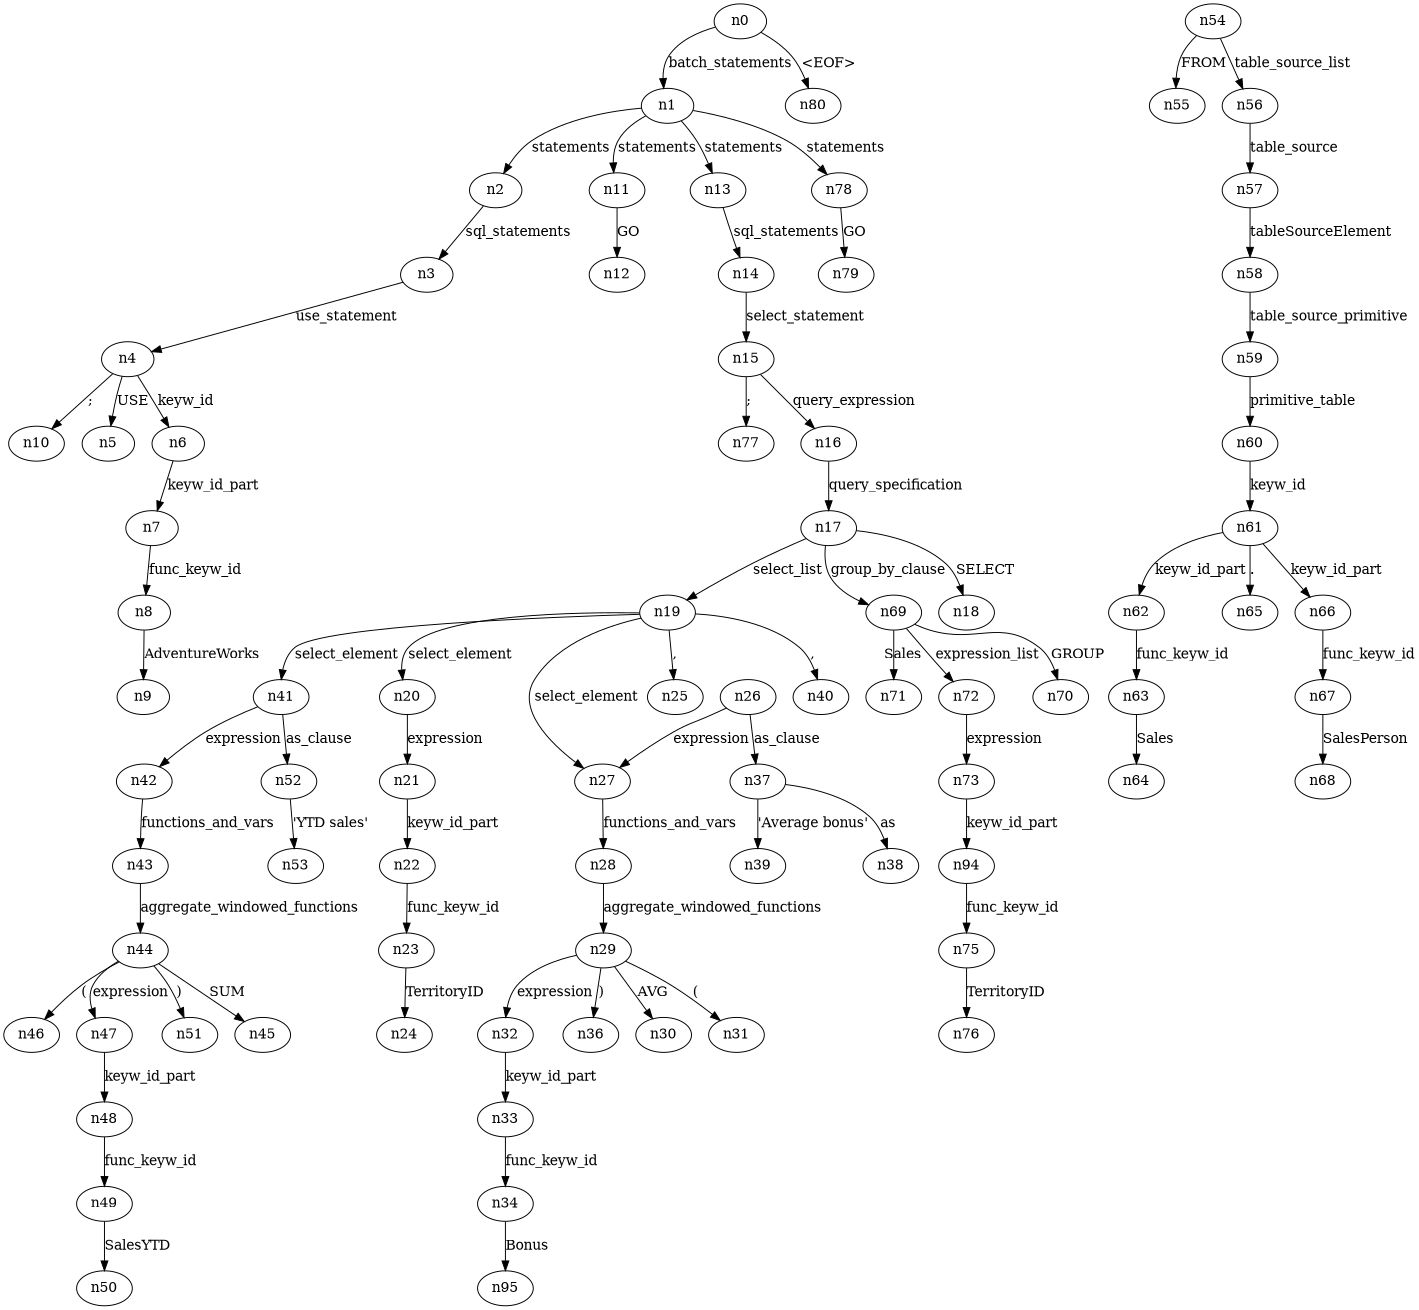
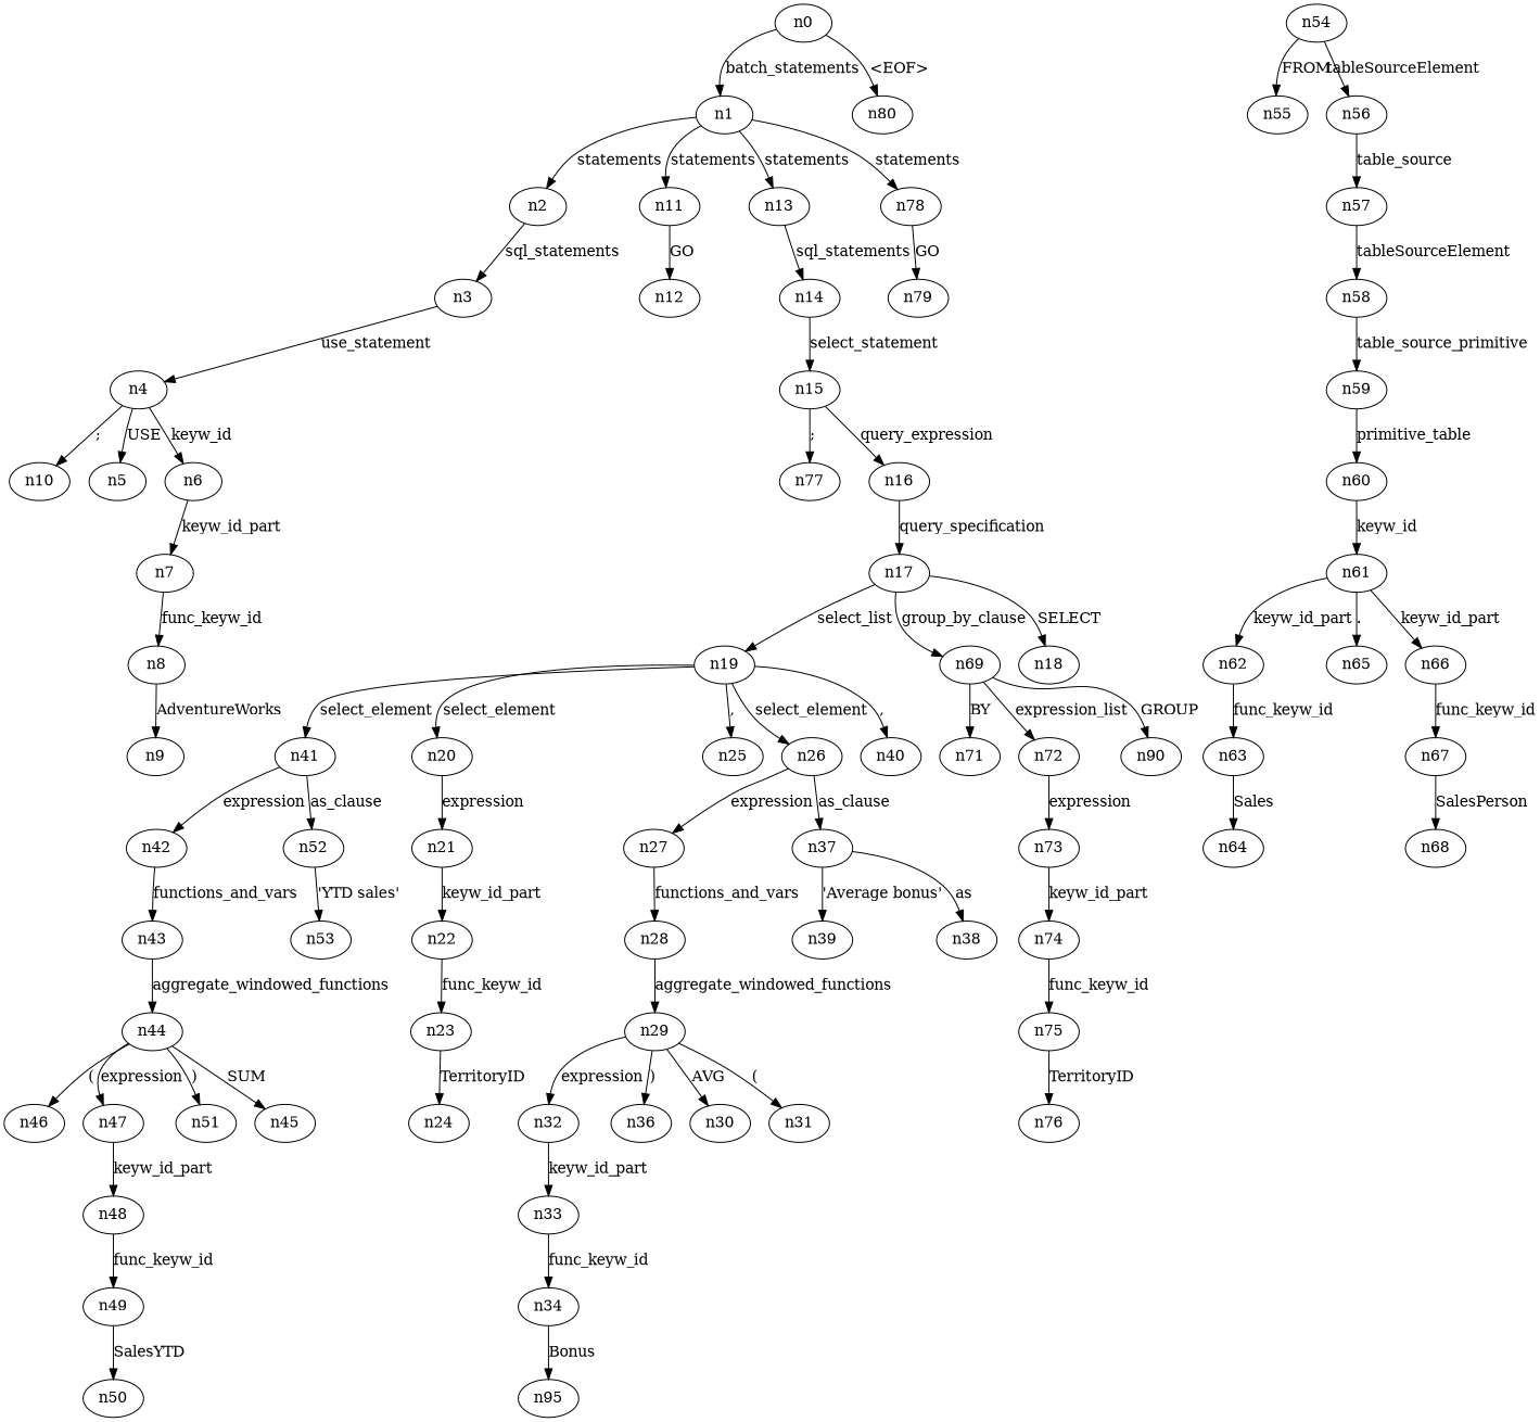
  digraph {
    n0
    n1
    n80
    n2
    n11
    n13
    n78
    n3
    n12
    n14
    n79
    n4
    n5
    n6
    n10
    n7
    n8
    n9
    n15
    n16
    n77
    n17
    n18
    n19
    n69
    n20
    n25
    n26
    n40
    n41
    n54
    n55
    n56
-   n70
+   n70 [label=n90]
    n71
    n72
    n21
    n27
    n37
    n42
    n52
    n22
    n23
    n24
    n28
    n38
    n39
    n29
    n30
    n31
    n32
    n36
    n33
    n34
    n35 [label=n95]
    n43
    n53
    n44
    n45
    n46
    n47
    n51
    n48
    n49
    n50
    n57
    n58
    n59
    n60
    n61
    n62
    n65
    n66
    n63
    n67
    n64
    n68
    n73
-   n74 [label=n94]
+   n74
    n75
    n76
    n0 -> n1 [label=batch_statements]
    n0 -> n80 [label="<EOF>"]
    n1 -> n2 [label=statements]
    n1 -> n11 [label=statements]
    n1 -> n13 [label=statements]
    n1 -> n78 [label=statements]
    n2 -> n3 [label=sql_statements]
    n11 -> n12 [label=GO]
    n13 -> n14 [label=sql_statements]
    n78 -> n79 [label=GO]
    n3 -> n4 [label=use_statement]
    n14 -> n15 [label=select_statement]
    n4 -> n5 [label=USE]
    n4 -> n6 [label=keyw_id]
    n4 -> n10 [label=";"]
    n6 -> n7 [label=keyw_id_part]
    n7 -> n8 [label=func_keyw_id]
    n8 -> n9 [label=AdventureWorks]
    n15 -> n16 [label=query_expression]
    n15 -> n77 [label=";"]
    n16 -> n17 [label=query_specification]
    n17 -> n18 [label=SELECT]
    n17 -> n19 [label=select_list]
    n17 -> n69 [label=group_by_clause]
    n19 -> n20 [label=select_element]
    n19 -> n25 [label=","]
-   n19 -> n27 [label=select_element]
+   n19 -> n26 [label=select_element]
    n19 -> n40 [label=","]
    n19 -> n41 [label=select_element]
    n69 -> n70 [label=GROUP]
-   n69 -> n71 [label=Sales]
+   n69 -> n71 [label=BY]
    n69 -> n72 [label=expression_list]
    n20 -> n21 [label=expression]
    n26 -> n27 [label=expression]
    n26 -> n37 [label=as_clause]
    n41 -> n42 [label=expression]
    n41 -> n52 [label=as_clause]
    n54 -> n55 [label=FROM]
-   n54 -> n56 [label=table_source_list]
+   n54 -> n56 [label=tableSourceElement]
    n56 -> n57 [label=table_source]
    n72 -> n73 [label=expression]
    n21 -> n22 [label=keyw_id_part]
    n27 -> n28 [label=functions_and_vars]
    n37 -> n38 [label=as]
    n37 -> n39 [label="'Average bonus'"]
    n42 -> n43 [label=functions_and_vars]
    n52 -> n53 [label="'YTD sales'"]
    n22 -> n23 [label=func_keyw_id]
    n23 -> n24 [label=TerritoryID]
    n28 -> n29 [label=aggregate_windowed_functions]
    n29 -> n30 [label=AVG]
    n29 -> n31 [label="("]
    n29 -> n32 [label=expression]
    n29 -> n36 [label=")"]
    n32 -> n33 [label=keyw_id_part]
    n33 -> n34 [label=func_keyw_id]
    n34 -> n35 [label=Bonus]
    n43 -> n44 [label=aggregate_windowed_functions]
    n44 -> n45 [label=SUM]
    n44 -> n46 [label="("]
    n44 -> n47 [label=expression]
    n44 -> n51 [label=")"]
    n47 -> n48 [label=keyw_id_part]
    n48 -> n49 [label=func_keyw_id]
    n49 -> n50 [label=SalesYTD]
    n57 -> n58 [label=tableSourceElement]
    n58 -> n59 [label=table_source_primitive]
    n59 -> n60 [label=primitive_table]
    n60 -> n61 [label=keyw_id]
    n61 -> n62 [label=keyw_id_part]
    n61 -> n65 [label="."]
    n61 -> n66 [label=keyw_id_part]
    n62 -> n63 [label=func_keyw_id]
    n66 -> n67 [label=func_keyw_id]
    n63 -> n64 [label=Sales]
    n67 -> n68 [label=SalesPerson]
    n73 -> n74 [label=keyw_id_part]
    n74 -> n75 [label=func_keyw_id]
    n75 -> n76 [label=TerritoryID]
  }
